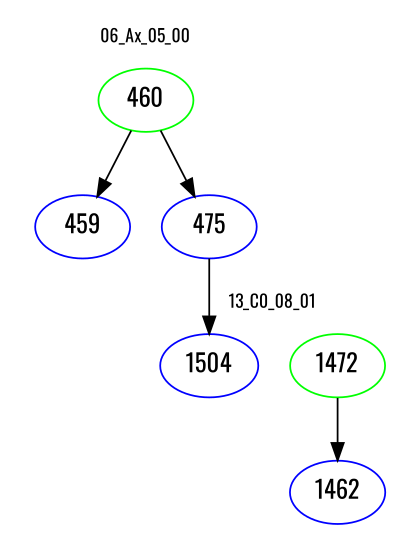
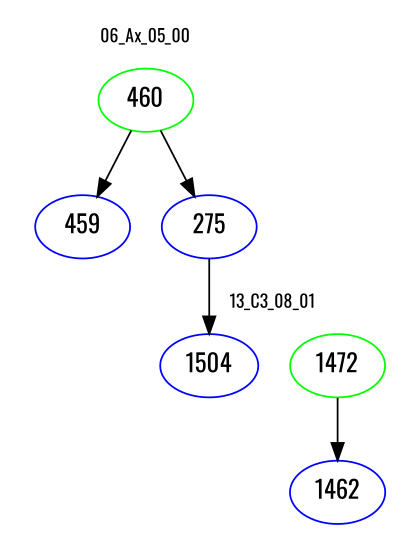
  digraph {
    fontname=Oswald
    node [color=blue fontname=Oswald]
    edge [color=black fontname=Oswald]
    n1 [color=green label=460]
    n2 [label=459]
-   n3 [label=475]
+   n3 [label=275]
    n4 [color=green label=1472]
    n5 [label=1462]
    n6 [label=1504]
    subgraph cluster_1 {
      color=white
      fontsize=10
      label="06_Ax_05_00"
      n1
      n2
      n3
    }
    subgraph cluster_2 {
      color=white
      fontsize=10
-     label="13_C0_08_01"
+     label="13_C3_08_01"
      n4
      n5
      n6
    }
    n1 -> n2
    n1 -> n3
    n3 -> n6
    n4 -> n5
  }
